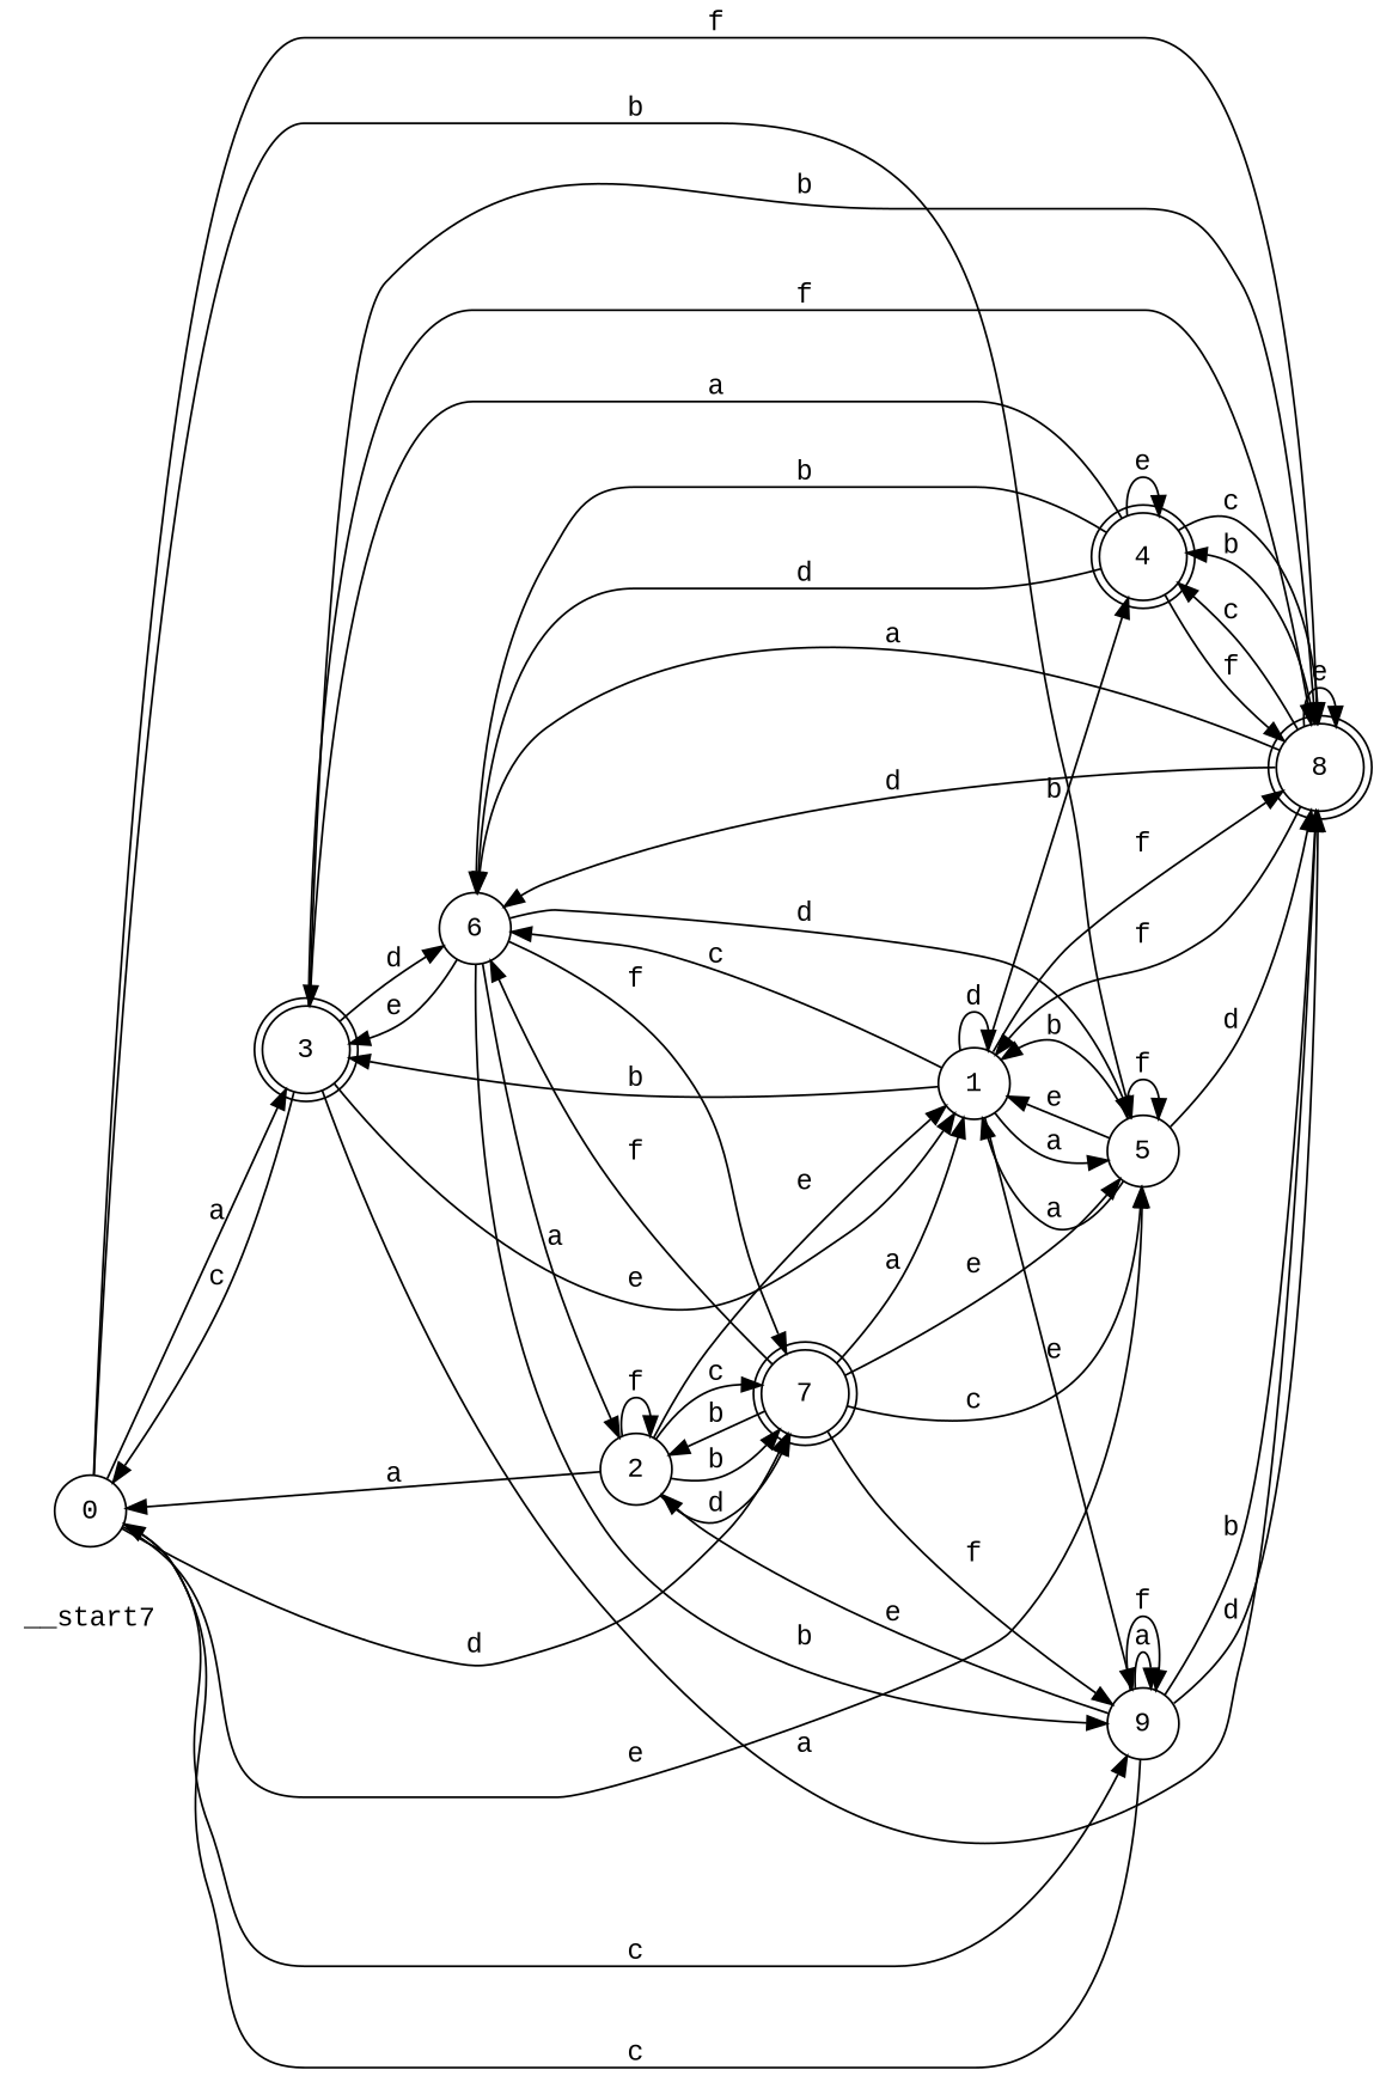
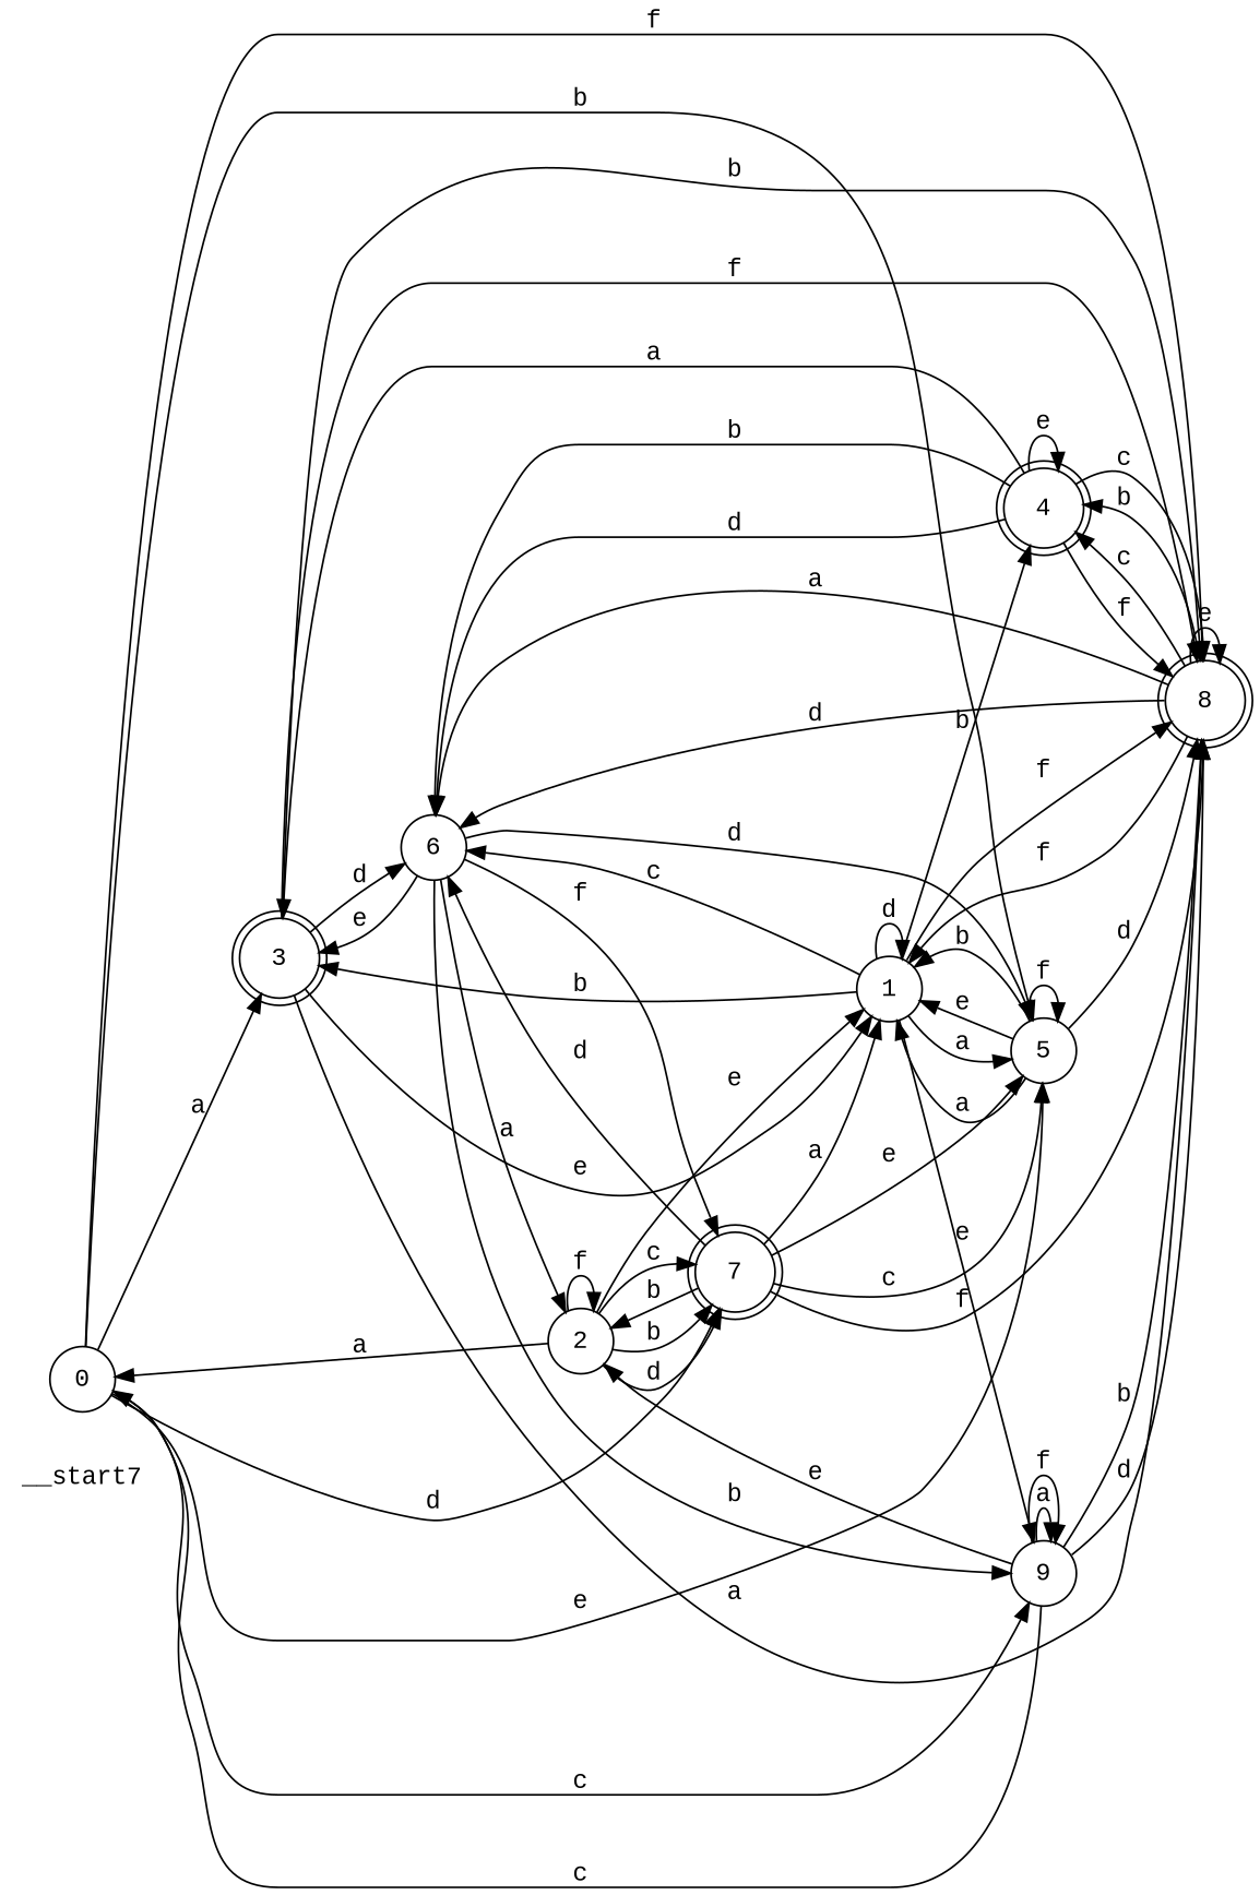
  digraph {
    fontname="Liberation Mono"
    rankdir=LR
    node [fontname="Liberation Mono" shape=circle color=black fillcolor=white style=filled]
    edge [fontname="Liberation Mono"]
    n1 [label=__start7 shape=none color="" fillcolor="" style=""]
    n2 [label=0]
    n3 [label=3 shape=doublecircle style="rounded,filled"]
    n4 [label=5]
    n5 [label=7 shape=doublecircle style="rounded,filled"]
    n6 [label=8 shape=doublecircle style="rounded,filled"]
    n7 [label=9]
    n8 [label=1]
    n9 [label=6]
    n10 [label=2]
    n11 [label=4 shape=doublecircle style="rounded,filled"]
    n2 -> n3 [label=a]
    n2 -> n4 [label=b]
    n2 -> n4 [label=e]
    n2 -> n5 [label=d]
    n2 -> n6 [label=f]
    n2 -> n7 [label=c]
-   n3 -> n2 [label=c]
    n3 -> n6 [label=a]
    n3 -> n6 [label=b]
    n3 -> n6 [label=f]
    n3 -> n8 [label=e]
    n3 -> n9 [label=d]
    n4 -> n4 [label=f]
    n4 -> n6 [label=d]
    n4 -> n8 [label=a]
    n4 -> n8 [label=b]
    n4 -> n8 [label=e]
    n5 -> n4 [label=c]
    n5 -> n4 [label=e]
-   n5 -> n7 [label=f]
+   n5 -> n6 [label=f]
    n5 -> n8 [label=a]
-   n5 -> n9 [label=f]
+   n5 -> n9 [label=d]
    n5 -> n10 [label=b]
    n6 -> n6 [label=e]
    n6 -> n8 [label=f]
    n6 -> n9 [label=a]
    n6 -> n9 [label=d]
    n6 -> n11 [label=b]
    n6 -> n11 [label=c]
    n7 -> n2 [label=c]
    n7 -> n6 [label=b]
    n7 -> n6 [label=d]
    n7 -> n7 [label=a]
    n7 -> n7 [label=f]
    n7 -> n10 [label=e]
    n8 -> n3 [label=b]
    n8 -> n4 [label=a]
    n8 -> n6 [label=f]
    n8 -> n7 [label=e]
    n8 -> n8 [label=d]
    n8 -> n9 [label=c]
    n8 -> n11 [label=b]
    n9 -> n3 [label=e]
    n9 -> n4 [label=d]
    n9 -> n5 [label=f]
    n9 -> n7 [label=b]
    n9 -> n10 [label=a]
    n10 -> n2 [label=a]
    n10 -> n5 [label=b]
    n10 -> n5 [label=c]
    n10 -> n5 [label=d]
    n10 -> n8 [label=e]
    n10 -> n10 [label=f]
    n11 -> n3 [label=a]
    n11 -> n6 [label=c]
    n11 -> n6 [label=f]
    n11 -> n9 [label=b]
    n11 -> n9 [label=d]
    n11 -> n11 [label=e]
  }
